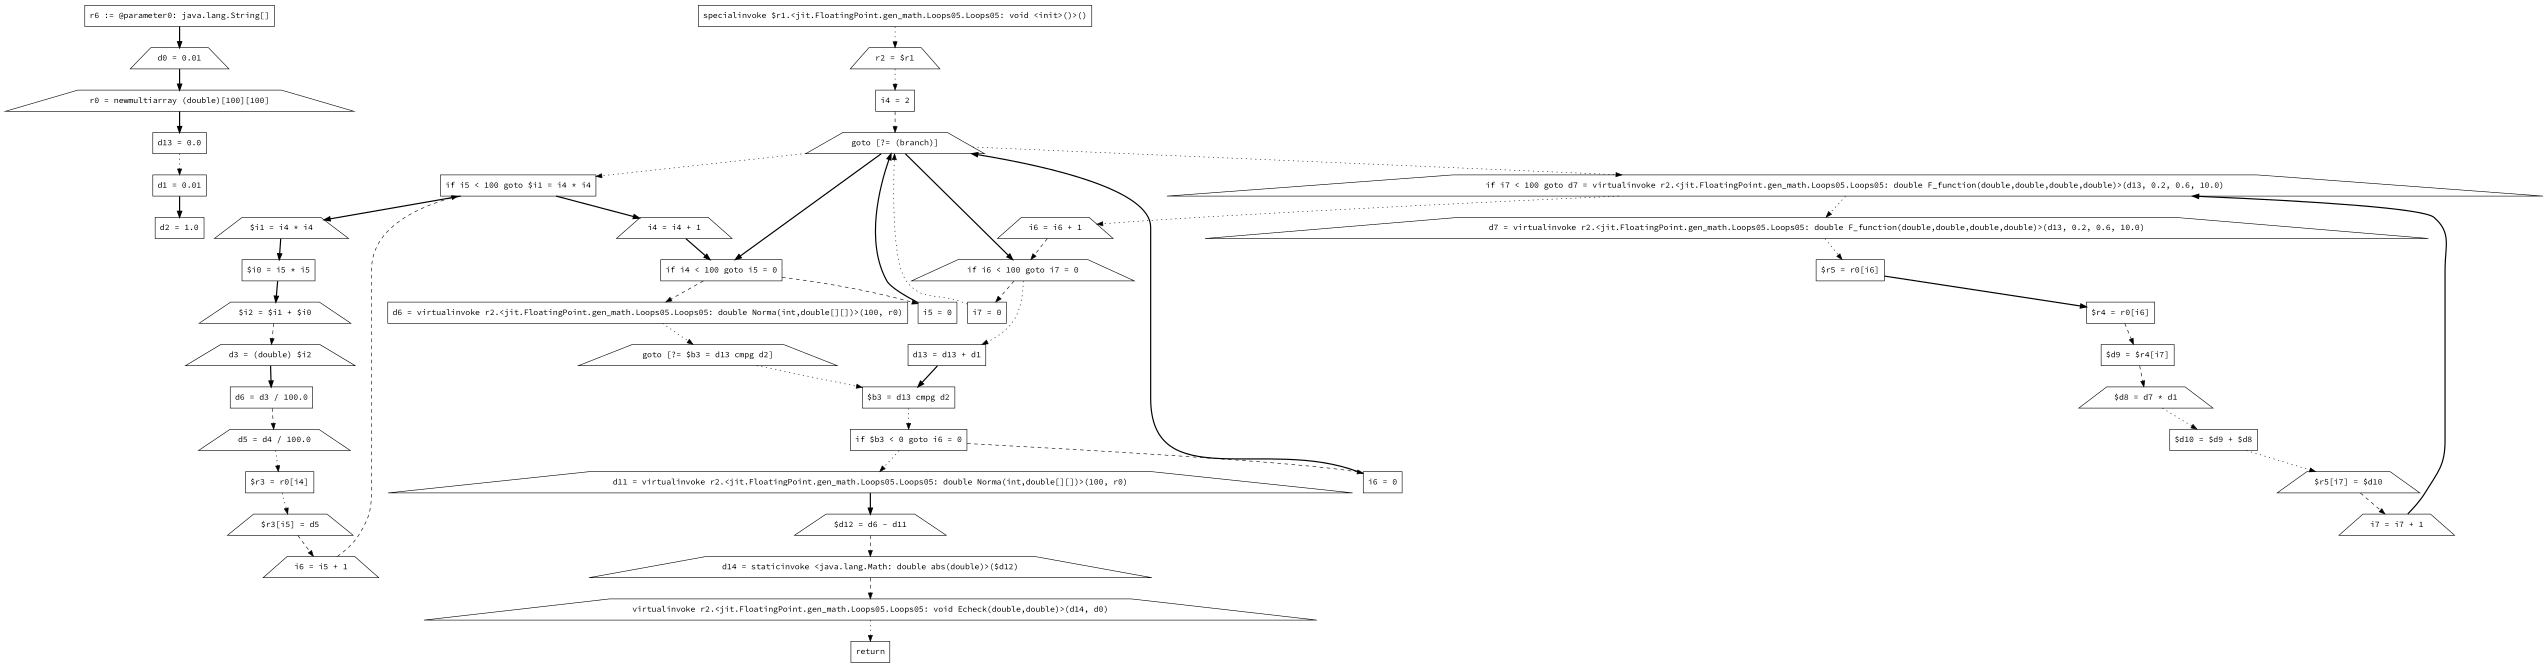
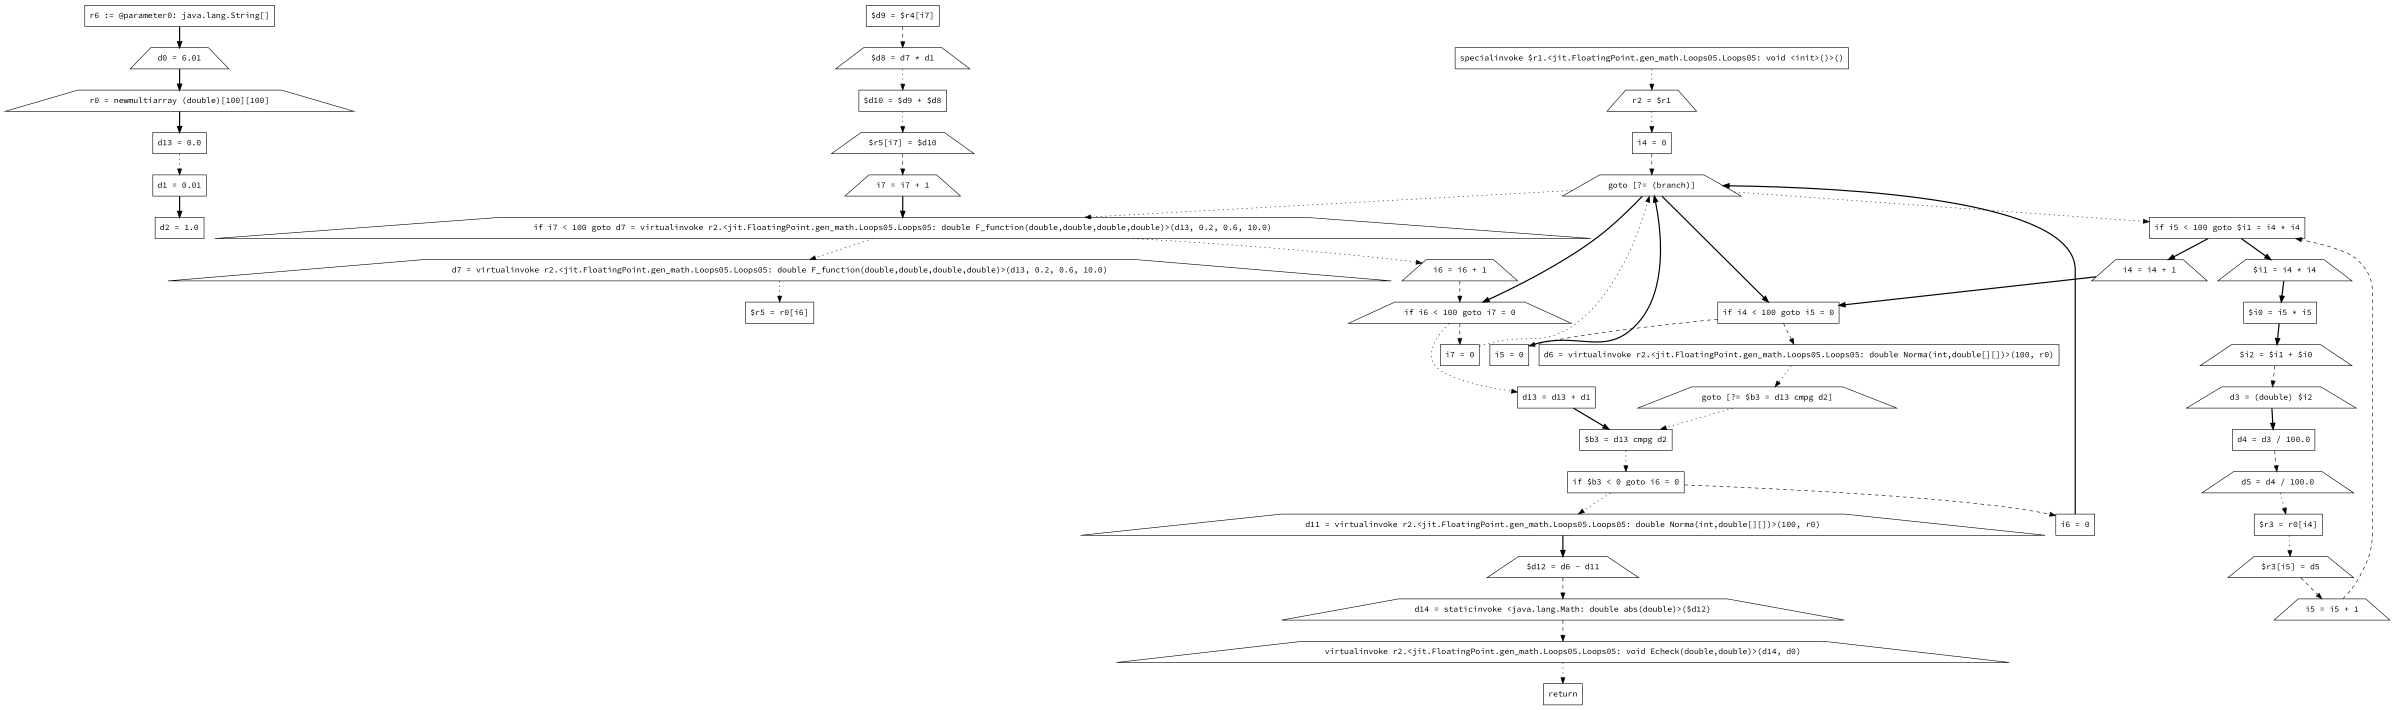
  digraph {
    fontname="Source Code Pro"
    node [fontname="Source Code Pro" shape=trapezium]
    edge [fontname="Source Code Pro" style=dotted]
-   "d0 = 0.01"
+   "d0 = 0.01" [label="d0 = 6.01"]
    "r6 := @parameter0: java.lang.String[]" [shape=box]
    "r0 = newmultiarray (double)[100][100]"
    "d13 = 0.0" [shape=box]
    "d1 = 0.01" [shape=box]
    "d2 = 1.0" [shape=box]
    "r2 = $r1"
    "specialinvoke $r1.<jit.FloatingPoint.gen_math.Loops05.Loops05: void <init>()>()" [shape=box]
-   "i4 = 0" [shape=box label="i4 = 2"]
+   "i4 = 0" [shape=box]
    "goto [?= (branch)]"
    "if i5 < 100 goto $i1 = i4 * i4" [shape=box]
    "if i4 < 100 goto i5 = 0" [shape=box]
    "if i7 < 100 goto d7 = virtualinvoke r2.<jit.FloatingPoint.gen_math.Loops05.Loops05: double F_function(double,double,double,double)>(d13, 0.2, 0.6, 10.0)"
    "if i6 < 100 goto i7 = 0"
    "$i1 = i4 * i4"
    "i4 = i4 + 1"
    "i5 = 0" [shape=box]
    "d6 = virtualinvoke r2.<jit.FloatingPoint.gen_math.Loops05.Loops05: double Norma(int,double[][])>(100, r0)" [shape=box]
    "d7 = virtualinvoke r2.<jit.FloatingPoint.gen_math.Loops05.Loops05: double F_function(double,double,double,double)>(d13, 0.2, 0.6, 10.0)"
    "i6 = i6 + 1"
    "i7 = 0" [shape=box]
    "d13 = d13 + d1" [shape=box]
    "$i0 = i5 * i5" [shape=box]
    "$i2 = $i1 + $i0"
    "d3 = (double) $i2"
-   "d4 = d3 / 100.0" [shape=box label="d6 = d3 / 100.0"]
+   "d4 = d3 / 100.0" [shape=box]
    "d5 = d4 / 100.0"
    "$r3 = r0[i4]" [shape=box]
    "$r3[i5] = d5"
-   "i5 = i5 + 1" [label="i6 = i5 + 1"]
+   "i5 = i5 + 1"
    "goto [?= $b3 = d13 cmpg d2]"
    "$b3 = d13 cmpg d2" [shape=box]
    "if $b3 < 0 goto i6 = 0" [shape=box]
    "i6 = 0" [shape=box]
    "$r5 = r0[i6]" [shape=box]
-   "$r4 = r0[i6]" [shape=box]
    "$d9 = $r4[i7]" [shape=box]
    "$d8 = d7 * d1"
    "$d10 = $d9 + $d8" [shape=box]
    "$r5[i7] = $d10"
    "i7 = i7 + 1"
    "d11 = virtualinvoke r2.<jit.FloatingPoint.gen_math.Loops05.Loops05: double Norma(int,double[][])>(100, r0)"
    "$d12 = d6 - d11"
    "d14 = staticinvoke <java.lang.Math: double abs(double)>($d12)"
    "virtualinvoke r2.<jit.FloatingPoint.gen_math.Loops05.Loops05: void Echeck(double,double)>(d14, d0)"
    return [shape=box]
    "d0 = 0.01" -> "r0 = newmultiarray (double)[100][100]" [style=bold]
    "r6 := @parameter0: java.lang.String[]" -> "d0 = 0.01" [style=bold]
    "r0 = newmultiarray (double)[100][100]" -> "d13 = 0.0" [style=bold]
    "d13 = 0.0" -> "d1 = 0.01"
    "d1 = 0.01" -> "d2 = 1.0" [style=bold]
    "r2 = $r1" -> "i4 = 0"
    "specialinvoke $r1.<jit.FloatingPoint.gen_math.Loops05.Loops05: void <init>()>()" -> "r2 = $r1"
    "i4 = 0" -> "goto [?= (branch)]" [style=dashed]
    "goto [?= (branch)]" -> "if i5 < 100 goto $i1 = i4 * i4"
    "goto [?= (branch)]" -> "if i4 < 100 goto i5 = 0" [style=bold]
    "goto [?= (branch)]" -> "if i7 < 100 goto d7 = virtualinvoke r2.<jit.FloatingPoint.gen_math.Loops05.Loops05: double F_function(double,double,double,double)>(d13, 0.2, 0.6, 10.0)"
    "goto [?= (branch)]" -> "if i6 < 100 goto i7 = 0" [style=bold]
    "if i5 < 100 goto $i1 = i4 * i4" -> "$i1 = i4 * i4" [style=bold]
    "if i5 < 100 goto $i1 = i4 * i4" -> "i4 = i4 + 1" [style=bold]
    "if i4 < 100 goto i5 = 0" -> "i5 = 0" [style=dashed]
    "if i4 < 100 goto i5 = 0" -> "d6 = virtualinvoke r2.<jit.FloatingPoint.gen_math.Loops05.Loops05: double Norma(int,double[][])>(100, r0)" [style=dashed]
    "if i7 < 100 goto d7 = virtualinvoke r2.<jit.FloatingPoint.gen_math.Loops05.Loops05: double F_function(double,double,double,double)>(d13, 0.2, 0.6, 10.0)" -> "d7 = virtualinvoke r2.<jit.FloatingPoint.gen_math.Loops05.Loops05: double F_function(double,double,double,double)>(d13, 0.2, 0.6, 10.0)"
    "if i7 < 100 goto d7 = virtualinvoke r2.<jit.FloatingPoint.gen_math.Loops05.Loops05: double F_function(double,double,double,double)>(d13, 0.2, 0.6, 10.0)" -> "i6 = i6 + 1"
    "if i6 < 100 goto i7 = 0" -> "i7 = 0" [style=dashed]
    "if i6 < 100 goto i7 = 0" -> "d13 = d13 + d1"
    "$i1 = i4 * i4" -> "$i0 = i5 * i5" [style=bold]
    "i4 = i4 + 1" -> "if i4 < 100 goto i5 = 0" [style=bold]
    "i5 = 0" -> "goto [?= (branch)]" [style=bold]
    "d6 = virtualinvoke r2.<jit.FloatingPoint.gen_math.Loops05.Loops05: double Norma(int,double[][])>(100, r0)" -> "goto [?= $b3 = d13 cmpg d2]"
    "d7 = virtualinvoke r2.<jit.FloatingPoint.gen_math.Loops05.Loops05: double F_function(double,double,double,double)>(d13, 0.2, 0.6, 10.0)" -> "$r5 = r0[i6]"
    "i6 = i6 + 1" -> "if i6 < 100 goto i7 = 0" [style=dashed]
    "i7 = 0" -> "goto [?= (branch)]"
    "d13 = d13 + d1" -> "$b3 = d13 cmpg d2" [style=bold]
    "$i0 = i5 * i5" -> "$i2 = $i1 + $i0" [style=bold]
    "$i2 = $i1 + $i0" -> "d3 = (double) $i2" [style=dashed]
    "d3 = (double) $i2" -> "d4 = d3 / 100.0" [style=bold]
    "d4 = d3 / 100.0" -> "d5 = d4 / 100.0" [style=dashed]
    "d5 = d4 / 100.0" -> "$r3 = r0[i4]"
    "$r3 = r0[i4]" -> "$r3[i5] = d5"
    "$r3[i5] = d5" -> "i5 = i5 + 1" [style=dashed]
    "i5 = i5 + 1" -> "if i5 < 100 goto $i1 = i4 * i4" [style=dashed]
    "goto [?= $b3 = d13 cmpg d2]" -> "$b3 = d13 cmpg d2"
    "$b3 = d13 cmpg d2" -> "if $b3 < 0 goto i6 = 0"
    "if $b3 < 0 goto i6 = 0" -> "i6 = 0" [style=dashed]
    "if $b3 < 0 goto i6 = 0" -> "d11 = virtualinvoke r2.<jit.FloatingPoint.gen_math.Loops05.Loops05: double Norma(int,double[][])>(100, r0)"
    "i6 = 0" -> "goto [?= (branch)]" [style=bold]
-   "$r5 = r0[i6]" -> "$r4 = r0[i6]" [style=bold]
-   "$r4 = r0[i6]" -> "$d9 = $r4[i7]" [style=dashed]
    "$d9 = $r4[i7]" -> "$d8 = d7 * d1" [style=dashed]
    "$d8 = d7 * d1" -> "$d10 = $d9 + $d8"
    "$d10 = $d9 + $d8" -> "$r5[i7] = $d10"
    "$r5[i7] = $d10" -> "i7 = i7 + 1" [style=dashed]
    "i7 = i7 + 1" -> "if i7 < 100 goto d7 = virtualinvoke r2.<jit.FloatingPoint.gen_math.Loops05.Loops05: double F_function(double,double,double,double)>(d13, 0.2, 0.6, 10.0)" [style=bold]
    "d11 = virtualinvoke r2.<jit.FloatingPoint.gen_math.Loops05.Loops05: double Norma(int,double[][])>(100, r0)" -> "$d12 = d6 - d11" [style=bold]
    "$d12 = d6 - d11" -> "d14 = staticinvoke <java.lang.Math: double abs(double)>($d12)" [style=dashed]
    "d14 = staticinvoke <java.lang.Math: double abs(double)>($d12)" -> "virtualinvoke r2.<jit.FloatingPoint.gen_math.Loops05.Loops05: void Echeck(double,double)>(d14, d0)" [style=dashed]
    "virtualinvoke r2.<jit.FloatingPoint.gen_math.Loops05.Loops05: void Echeck(double,double)>(d14, d0)" -> return
  }
